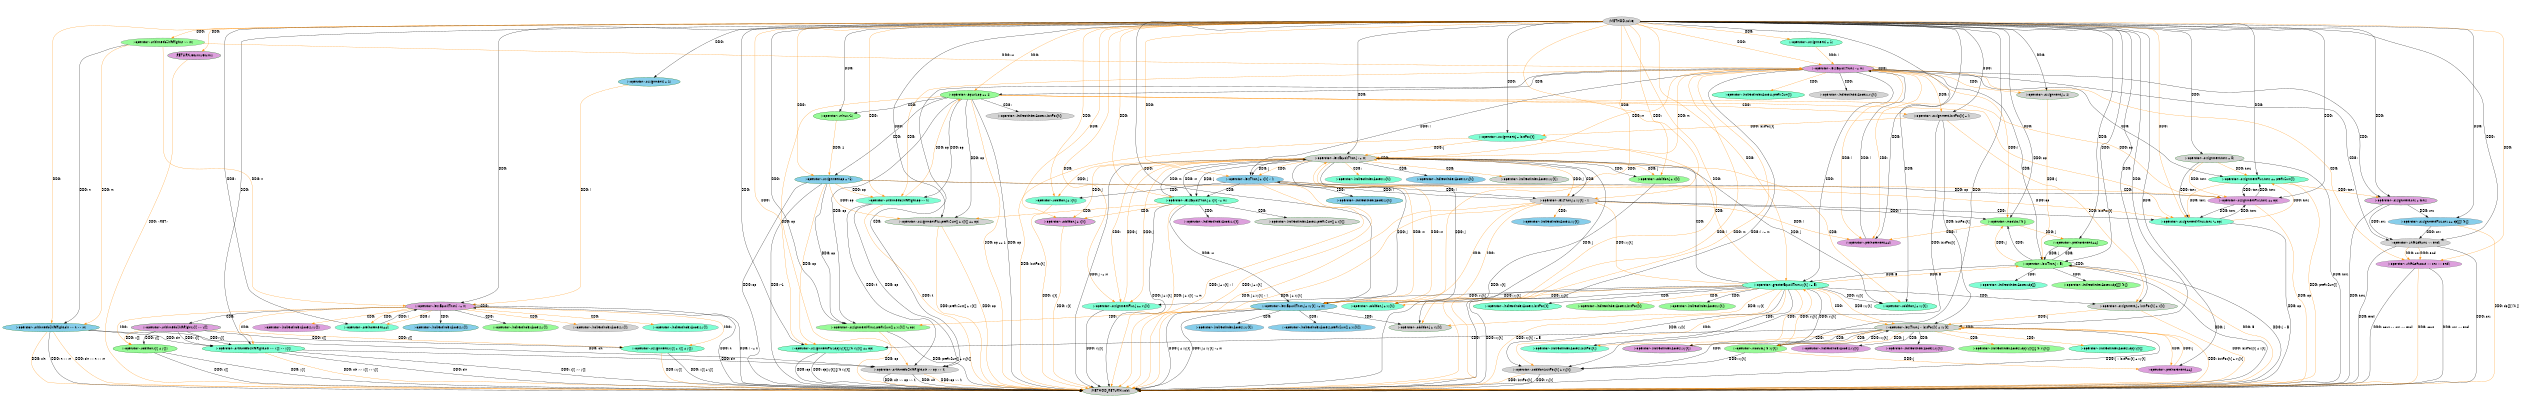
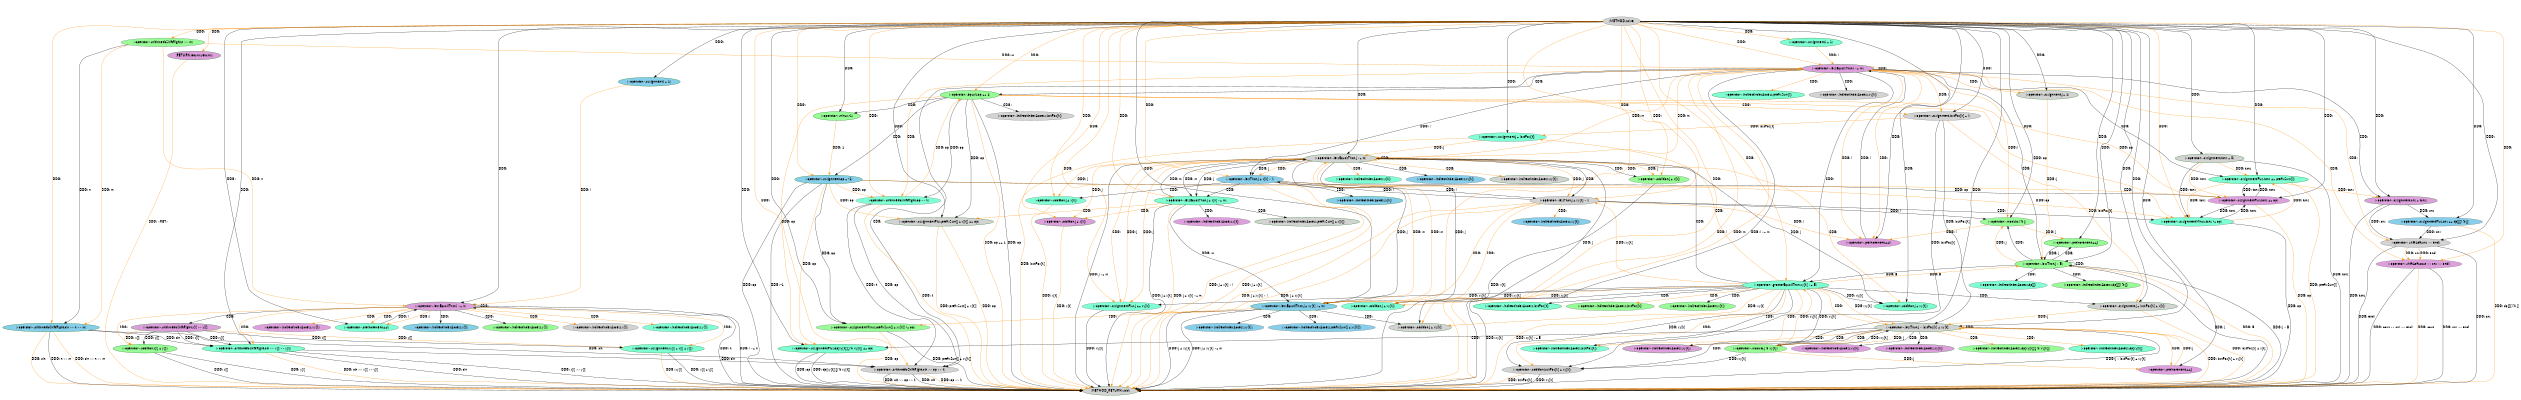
  digraph {
    fontname=Lato
    node [color=gray40 fillcolor=aquamarine fontname=Lato style=filled]
    edge [color=black fontname=Lato]
    n1 [fillcolor=lightgrey label="(METHOD,solve)"]
    n2 [color=darkgreen fillcolor=skyblue label="(<operator>.arithmeticShiftRight,cin >> n >> m)"]
    n3 [color=darkgreen fillcolor=lightgrey label="(<operator>.assignment,tans = 0)"]
    n4 [color=darkgreen fillcolor=plum label="(RETURN,return;,return;)"]
    n5 [color=darkgreen fillcolor=skyblue label="(<operator>.assignment,i = 1)"]
    n6 [color=darkgreen fillcolor=plum label="(<operator>.lessEqualsThan,i <= n)"]
    n7 [label="(<operator>.preIncrement,++i)"]
    n8 [color=darkgreen label="(<operator>.assignment,i = 1)"]
    n9 [color=darkgreen fillcolor=plum label="(<operator>.lessEqualsThan,i <= m)"]
    n10 [fillcolor=plum label="(<operator>.preIncrement,++i)"]
    n11 [fillcolor=palegreen label="(<operator>.arithmeticShiftRight,n >> m)"]
    n12 [color=darkgreen label="(<operator>.arithmeticShiftRight,cin >> x[i] >> y[i])"]
    n13 [fillcolor=lightgrey label="(<operator>.arithmeticShiftRight,cin >> op >> k)"]
    n14 [color=darkgreen label="(<operator>.assignmentPlus,tans += prefixSum[i])"]
    n15 [color=darkgreen fillcolor=plum label="(<operator>.assignment,ans = tans)"]
    n16 [fillcolor=plum label="(<operator>.shiftLeft,cout << ans << endl)"]
    n17 [color=darkgreen fillcolor=palegreen label="(<operator>.equals,op == 1)"]
    n18 [fillcolor=lightgrey label="(<operator>.assignment,lastPos[k] = i)"]
    n19 [color=darkgreen label="(<operator>.greaterEqualsThan,xy[k] >= B)"]
    n20 [color=darkgreen fillcolor=lightgrey label="(<operator>.assignment,j = 1)"]
    n21 [color=darkgreen fillcolor=palegreen label="(<operator>.lessThan,j < B)"]
    n22 [color=darkgreen fillcolor=palegreen label="(<operator>.preIncrement,++j)"]
    n23 [fillcolor=skyblue label="(<operator>.assignmentPlus,ans += dp[j][i % j])"]
    n24 [label="(<operator>.arithmeticShiftRight,op >> k)"]
    n25 [color=darkgreen fillcolor=skyblue label="(<operator>.assignment,op = -1)"]
    n26 [fillcolor=lightgrey label="(<operator>.shiftLeft,ans << endl)"]
    n27 [label="(<operator>.assignment,j = lastPos[k])"]
    n28 [color=darkgreen fillcolor=lightgrey label="(<operator>.lessEqualsThan,j <= m)"]
    n29 [label="(<operator>.assignmentPlus,j += xy[k])"]
    n30 [color=darkgreen fillcolor=palegreen label="(<operator>.minus,-1)"]
    n31 [color=darkgreen fillcolor=lightgrey label="(<operator>.assignment,j = lastPos[k] + x[k])"]
    n32 [color=darkgreen fillcolor=lightgrey label="(<operator>.lessThan,j < lastPos[k] + xy[k])"]
    n33 [fillcolor=plum label="(<operator>.preIncrement,++j)"]
    n34 [color=darkgreen label="(<operator>.assignmentPlus,dp[xy[k]][j % xy[k]] += op)"]
    n35 [fillcolor=palegreen label="(<operator>.modulo,i % j)"]
    n36 [fillcolor=skyblue label="(<operator>.lessThan,j + x[k] < i)"]
    n37 [fillcolor=plum label="(<operator>.assignmentPlus,tans += op)"]
    n38 [fillcolor=lightgrey label="(<operator>.lessThan,j + xy[k] < i)"]
    n39 [label="(<operator>.assignmentMinus,tans -= op)"]
    n40 [fillcolor=palegreen label="(<operator>.addition,j + x[k])"]
    n41 [color=darkgreen label="(<operator>.lessEqualsThan,j + x[k] <= m)"]
    n42 [color=darkgreen fillcolor=lightgrey label="(<operator>.assignmentPlus,prefixSum[j + x[k]] += op)"]
    n43 [color=darkgreen label="(<operator>.addition,j + xy[k])"]
    n44 [color=darkgreen fillcolor=skyblue label="(<operator>.lessEqualsThan,j + xy[k] <= m)"]
    n45 [fillcolor=palegreen label="(<operator>.assignmentMinus,prefixSum[j + xy[k]] -= op)"]
    n46 [fillcolor=palegreen label="(<operator>.modulo,j % xy[k])"]
    n47 [label="(<operator>.addition,j + x[k])"]
    n48 [label="(<operator>.addition,j + xy[k])"]
    n49 [color=darkgreen fillcolor=plum label="(<operator>.addition,j + x[k])"]
    n50 [color=darkgreen fillcolor=lightgrey label="(<operator>.addition,j + xy[k])"]
    n51 [color=darkgreen fillcolor=lightgrey label="(METHOD_RETURN,void)"]
    n52 [color=darkgreen label="(<operator>.assignment,xy[i] = x[i] + y[i])"]
    n53 [color=darkgreen fillcolor=plum label="(<operator>.arithmeticShiftRight,x[i] >> y[i])"]
    n54 [color=darkgreen fillcolor=palegreen label="(<operator>.addition,x[i] + y[i])"]
    n55 [fillcolor=plum label="(<operator>.indirectIndexAccess,xy[i])"]
    n56 [color=darkgreen fillcolor=skyblue label="(<operator>.indirectIndexAccess,x[i])"]
    n57 [fillcolor=palegreen label="(<operator>.indirectIndexAccess,y[i])"]
    n58 [fillcolor=lightgrey label="(<operator>.indirectIndexAccess,x[i])"]
    n59 [label="(<operator>.indirectIndexAccess,y[i])"]
    n60 [color=darkgreen label="(<operator>.indirectIndexAccess,prefixSum[i])"]
    n61 [fillcolor=lightgrey label="(<operator>.indirectIndexAccess,xy[k])"]
    n62 [fillcolor=lightgrey label="(<operator>.indirectIndexAccess,lastPos[k])"]
    n63 [fillcolor=lightgrey label="(<operator>.addition,lastPos[k] + xy[k])"]
    n64 [color=darkgreen label="(<operator>.indirectIndexAccess,lastPos[k])"]
    n65 [fillcolor=palegreen label="(<operator>.indirectIndexAccess,lastPos[k])"]
    n66 [fillcolor=palegreen label="(<operator>.indirectIndexAccess,x[k])"]
    n67 [label="(<operator>.indirectIndexAccess,lastPos[k])"]
    n68 [color=darkgreen fillcolor=plum label="(<operator>.indirectIndexAccess,xy[k])"]
    n69 [fillcolor=palegreen label="(<operator>.indirectIndexAccess,dp[j][i % j])"]
    n70 [label="(<operator>.indirectIndexAccess,dp[j])"]
    n71 [color=darkgreen fillcolor=lightgrey label="(<operator>.indirectIndexAccess,xy[k])"]
    n72 [label="(<operator>.indirectIndexAccess,x[k])"]
    n73 [fillcolor=skyblue label="(<operator>.indirectIndexAccess,xy[k])"]
    n74 [fillcolor=palegreen label="(<operator>.indirectIndexAccess,dp[xy[k]][j % xy[k]])"]
    n75 [color=darkgreen label="(<operator>.indirectIndexAccess,dp[xy[k]])"]
    n76 [fillcolor=plum label="(<operator>.indirectIndexAccess,xy[k])"]
    n77 [color=darkgreen fillcolor=plum label="(<operator>.indirectIndexAccess,xy[k])"]
    n78 [color=darkgreen fillcolor=skyblue label="(<operator>.indirectIndexAccess,x[k])"]
    n79 [fillcolor=skyblue label="(<operator>.indirectIndexAccess,xy[k])"]
    n80 [color=darkgreen fillcolor=lightgrey label="(<operator>.indirectIndexAccess,prefixSum[j + x[k]])"]
    n81 [fillcolor=plum label="(<operator>.indirectIndexAccess,x[k])"]
    n82 [fillcolor=skyblue label="(<operator>.indirectIndexAccess,prefixSum[j + xy[k]])"]
    n83 [fillcolor=skyblue label="(<operator>.indirectIndexAccess,xy[k])"]
    n1 -> n2 [color=darkorange label="DDG: "]
    n1 -> n3 [label="DDG: "]
    n1 -> n4 [color=darkorange label="DDG: "]
    n1 -> n5 [label="DDG: "]
    n1 -> n6 [label="DDG: "]
    n1 -> n7 [label="DDG: "]
    n1 -> n8 [color=darkorange label="DDG: "]
    n1 -> n9 [color=darkorange label="DDG: "]
    n1 -> n10 [label="DDG: "]
    n1 -> n11 [color=darkorange label="DDG: "]
    n1 -> n12 [label="DDG: "]
    n1 -> n13 [color=darkorange label="DDG: "]
    n1 -> n14 [label="DDG: "]
    n1 -> n15 [label="DDG: "]
    n1 -> n16 [color=darkorange label="DDG: "]
    n1 -> n17 [color=darkorange label="DDG: "]
    n1 -> n18 [label="DDG: "]
    n1 -> n19 [color=darkorange label="DDG: "]
    n1 -> n20 [label="DDG: "]
    n1 -> n21 [label="DDG: "]
    n1 -> n22 [label="DDG: "]
    n1 -> n23 [label="DDG: "]
    n1 -> n24 [color=darkorange label="DDG: "]
    n1 -> n25 [color=darkorange label="DDG: "]
    n1 -> n26 [label="DDG: "]
    n1 -> n27 [label="DDG: "]
    n1 -> n28 [label="DDG: "]
    n1 -> n29 [color=darkorange label="DDG: "]
    n1 -> n30 [label="DDG: "]
    n1 -> n31 [label="DDG: "]
    n1 -> n32 [label="DDG: "]
    n1 -> n33 [label="DDG: "]
    n1 -> n34 [label="DDG: "]
    n1 -> n35 [label="DDG: "]
    n1 -> n36 [color=darkorange label="DDG: "]
    n1 -> n37 [label="DDG: "]
    n1 -> n38 [color=darkorange label="DDG: "]
    n1 -> n39 [color=darkorange label="DDG: "]
    n1 -> n40 [color=darkorange label="DDG: "]
    n1 -> n41 [color=darkorange label="DDG: "]
    n1 -> n42 [label="DDG: "]
    n1 -> n43 [label="DDG: "]
    n1 -> n44 [label="DDG: "]
    n1 -> n45 [label="DDG: "]
    n1 -> n46 [label="DDG: "]
    n1 -> n47 [color=darkorange label="DDG: "]
    n1 -> n48 [color=darkorange label="DDG: "]
    n1 -> n49 [color=darkorange label="DDG: "]
    n1 -> n50 [color=darkorange label="DDG: "]
    n2 -> n12 [label="DDG: cin"]
    n2 -> n13 [label="DDG: cin"]
    n2 -> n51 [color=darkorange label="DDG: cin"]
    n2 -> n51 [label="DDG: n >> m"]
    n2 -> n51 [color=darkorange label="DDG: cin >> n >> m"]
    n3 -> n14 [color=darkorange label="DDG: tans"]
    n3 -> n37 [color=darkorange label="DDG: tans"]
    n3 -> n39 [label="DDG: tans"]
    n3 -> n51 [label="DDG: tans"]
    n4 -> n51 [color=darkorange label="DDG: <RET>"]
    n5 -> n6 [color=darkorange label="DDG: i"]
    n6 -> n6 [label="CDG: "]
    n6 -> n7 [color=darkorange label="DDG: i"]
    n6 -> n7 [color=darkorange label="CDG: "]
    n6 -> n12 [color=darkorange label="CDG: "]
    n6 -> n51 [label="DDG: n"]
    n6 -> n51 [label="DDG: i <= n"]
    n6 -> n52 [color=darkorange label="CDG: "]
    n6 -> n53 [label="CDG: "]
    n6 -> n54 [color=darkorange label="CDG: "]
    n6 -> n55 [color=darkorange label="CDG: "]
    n6 -> n56 [label="CDG: "]
    n6 -> n57 [label="CDG: "]
    n6 -> n58 [color=darkorange label="CDG: "]
    n6 -> n59 [color=darkorange label="CDG: "]
    n7 -> n6 [label="DDG: i"]
    n8 -> n9 [color=darkorange label="DDG: i"]
    n9 -> n9 [color=darkorange label="CDG: "]
    n9 -> n10 [color=darkorange label="DDG: i"]
    n9 -> n10 [color=darkorange label="CDG: "]
    n9 -> n13 [label="CDG: "]
    n9 -> n14 [label="CDG: "]
    n9 -> n15 [label="CDG: "]
    n9 -> n16 [color=darkorange label="CDG: "]
    n9 -> n17 [label="CDG: "]
    n9 -> n18 [color=darkorange label="DDG: i"]
    n9 -> n19 [label="CDG: "]
    n9 -> n20 [color=darkorange label="CDG: "]
    n9 -> n21 [label="CDG: "]
    n9 -> n24 [color=darkorange label="CDG: "]
-   n9 -> n26 [label="CDG: "]
+   n9 -> n26 [color=darkorange label="CDG: "]
    n9 -> n28 [color=darkorange label="DDG: m"]
    n9 -> n35 [color=darkorange label="DDG: i"]
    n9 -> n36 [label="DDG: i"]
    n9 -> n51 [color=darkorange label="DDG: i"]
    n9 -> n51 [color=darkorange label="DDG: m"]
    n9 -> n51 [label="DDG: i <= m"]
    n9 -> n60 [color=darkorange label="CDG: "]
    n9 -> n61 [label="CDG: "]
    n10 -> n9 [label="DDG: i"]
    n11 -> n2 [color=darkorange label="DDG: m"]
    n11 -> n2 [label="DDG: n"]
    n11 -> n6 [color=darkorange label="DDG: n"]
    n11 -> n9 [color=darkorange label="DDG: m"]
    n12 -> n13 [label="DDG: cin"]
    n12 -> n51 [label="DDG: cin"]
    n12 -> n51 [label="DDG: x[i] >> y[i]"]
    n12 -> n51 [color=darkorange label="DDG: cin >> x[i] >> y[i]"]
    n13 -> n51 [label="DDG: cin"]
    n13 -> n51 [color=darkorange label="DDG: op >> k"]
    n13 -> n51 [label="DDG: cin >> op >> k"]
    n14 -> n15 [color=darkorange label="DDG: tans"]
    n14 -> n37 [label="DDG: tans"]
    n14 -> n39 [color=darkorange label="DDG: tans"]
    n14 -> n51 [color=darkorange label="DDG: prefixSum[i]"]
    n15 -> n23 [label="DDG: ans"]
    n15 -> n26 [label="DDG: ans"]
    n15 -> n51 [label="DDG: tans"]
    n16 -> n51 [label="DDG: ans << endl"]
    n16 -> n51 [label="DDG: cout << ans << endl"]
    n16 -> n51 [color=darkorange label="DDG: cout"]
    n17 -> n18 [color=darkorange label="CDG: "]
    n17 -> n24 [label="DDG: op"]
    n17 -> n25 [label="CDG: "]
    n17 -> n30 [label="CDG: "]
    n17 -> n34 [color=darkorange label="DDG: op"]
    n17 -> n37 [color=darkorange label="DDG: op"]
    n17 -> n39 [color=darkorange label="DDG: op"]
    n17 -> n42 [label="DDG: op"]
-   n17 -> n45 [label="DDG: op"]
    n17 -> n51 [label="DDG: op"]
    n17 -> n51 [color=darkorange label="DDG: op == 1"]
    n17 -> n62 [label="CDG: "]
    n18 -> n27 [color=darkorange label="DDG: lastPos[k]"]
    n18 -> n31 [color=darkorange label="DDG: lastPos[k]"]
    n18 -> n32 [label="DDG: lastPos[k]"]
    n18 -> n63 [label="DDG: lastPos[k]"]
    n19 -> n21 [color=darkorange label="DDG: B"]
    n19 -> n27 [color=darkorange label="CDG: "]
    n19 -> n28 [label="CDG: "]
    n19 -> n29 [label="DDG: xy[k]"]
    n19 -> n31 [label="CDG: "]
    n19 -> n32 [color=darkorange label="DDG: xy[k]"]
    n19 -> n32 [color=darkorange label="CDG: "]
    n19 -> n38 [color=darkorange label="DDG: xy[k]"]
    n19 -> n43 [label="DDG: xy[k]"]
    n19 -> n44 [label="DDG: xy[k]"]
    n19 -> n46 [label="DDG: xy[k]"]
    n19 -> n48 [color=darkorange label="DDG: xy[k]"]
    n19 -> n50 [color=darkorange label="DDG: xy[k]"]
    n19 -> n51 [label="DDG: xy[k]"]
    n19 -> n51 [color=darkorange label="DDG: xy[k] >= B"]
    n19 -> n63 [label="DDG: xy[k]"]
    n19 -> n63 [color=darkorange label="CDG: "]
    n19 -> n64 [label="CDG: "]
    n19 -> n65 [color=darkorange label="CDG: "]
    n19 -> n66 [label="CDG: "]
    n19 -> n67 [label="CDG: "]
    n19 -> n68 [color=darkorange label="CDG: "]
    n20 -> n21 [color=darkorange label="DDG: j"]
    n21 -> n19 [label="DDG: B"]
    n21 -> n21 [label="CDG: "]
    n21 -> n22 [label="CDG: "]
    n21 -> n35 [color=darkorange label="DDG: j"]
    n21 -> n35 [label="CDG: "]
    n21 -> n51 [label="DDG: j"]
    n21 -> n51 [color=darkorange label="DDG: B"]
    n21 -> n51 [label="DDG: j < B"]
    n21 -> n69 [label="CDG: "]
    n21 -> n70 [label="CDG: "]
    n22 -> n21 [label="DDG: j"]
    n23 -> n26 [label="DDG: ans"]
    n23 -> n51 [color=darkorange label="DDG: dp[j][i % j]"]
    n24 -> n13 [label="DDG: k"]
    n24 -> n13 [label="DDG: op"]
    n24 -> n17 [color=darkorange label="DDG: op"]
    n24 -> n51 [color=darkorange label="DDG: k"]
    n25 -> n24 [color=darkorange label="DDG: op"]
    n25 -> n34 [color=darkorange label="DDG: op"]
    n25 -> n37 [label="DDG: op"]
    n25 -> n39 [color=darkorange label="DDG: op"]
    n25 -> n42 [color=darkorange label="DDG: op"]
    n25 -> n45 [label="DDG: op"]
    n25 -> n51 [label="DDG: op"]
    n25 -> n51 [label="DDG: -1"]
    n26 -> n16 [color=darkorange label="DDG: ans"]
    n26 -> n16 [color=darkorange label="DDG: endl"]
    n26 -> n51 [label="DDG: ans"]
    n26 -> n51 [label="DDG: endl"]
    n27 -> n28 [color=darkorange label="DDG: j"]
    n27 -> n51 [color=darkorange label="DDG: lastPos[k]"]
    n28 -> n9 [color=darkorange label="DDG: m"]
    n28 -> n28 [color=darkorange label="CDG: "]
    n28 -> n29 [color=darkorange label="DDG: j"]
    n28 -> n29 [color=darkorange label="CDG: "]
    n28 -> n36 [label="DDG: j"]
    n28 -> n36 [color=darkorange label="CDG: "]
    n28 -> n38 [color=darkorange label="DDG: j"]
    n28 -> n38 [label="CDG: "]
    n28 -> n40 [color=darkorange label="DDG: j"]
    n28 -> n40 [label="CDG: "]
    n28 -> n41 [label="DDG: j"]
    n28 -> n41 [label="DDG: m"]
    n28 -> n43 [label="DDG: j"]
    n28 -> n43 [color=darkorange label="CDG: "]
    n28 -> n44 [label="DDG: j"]
    n28 -> n44 [color=darkorange label="DDG: m"]
    n28 -> n47 [color=darkorange label="DDG: j"]
    n28 -> n48 [label="DDG: j"]
    n28 -> n49 [color=darkorange label="DDG: j"]
    n28 -> n50 [label="DDG: j"]
    n28 -> n51 [label="DDG: j <= m"]
    n28 -> n71 [color=darkorange label="CDG: "]
    n28 -> n72 [color=darkorange label="CDG: "]
    n28 -> n73 [label="CDG: "]
    n29 -> n28 [color=darkorange label="DDG: j"]
    n29 -> n51 [label="DDG: xy[k]"]
    n30 -> n25 [color=darkorange label="DDG: 1"]
    n31 -> n32 [color=darkorange label="DDG: j"]
    n31 -> n51 [color=darkorange label="DDG: lastPos[k] + x[k]"]
    n32 -> n32 [color=darkorange label="CDG: "]
    n32 -> n33 [color=darkorange label="CDG: "]
    n32 -> n34 [label="CDG: "]
    n32 -> n46 [color=darkorange label="DDG: j"]
    n32 -> n46 [color=darkorange label="CDG: "]
    n32 -> n51 [color=darkorange label="DDG: lastPos[k] + xy[k]"]
    n32 -> n51 [label="DDG: j < lastPos[k] + xy[k]"]
    n32 -> n63 [label="CDG: "]
    n32 -> n67 [color=darkorange label="CDG: "]
    n32 -> n68 [label="CDG: "]
    n32 -> n74 [color=darkorange label="CDG: "]
    n32 -> n75 [color=darkorange label="CDG: "]
    n32 -> n76 [label="CDG: "]
    n32 -> n77 [label="CDG: "]
    n33 -> n32 [color=darkorange label="DDG: j"]
    n34 -> n51 [label="DDG: dp[xy[k]][j % xy[k]]"]
    n34 -> n51 [label="DDG: op"]
    n35 -> n10 [color=darkorange label="DDG: i"]
    n35 -> n22 [color=darkorange label="DDG: j"]
    n36 -> n37 [color=darkorange label="CDG: "]
    n36 -> n38 [label="DDG: i"]
    n36 -> n41 [label="CDG: "]
    n36 -> n47 [label="CDG: "]
    n36 -> n51 [color=darkorange label="DDG: j + x[k]"]
    n36 -> n51 [color=darkorange label="DDG: j + x[k] < i"]
    n36 -> n78 [label="CDG: "]
    n37 -> n14 [label="DDG: tans"]
    n37 -> n39 [label="DDG: tans"]
    n37 -> n51 [color=darkorange label="DDG: op"]
    n38 -> n10 [color=darkorange label="DDG: i"]
    n38 -> n35 [label="DDG: i"]
    n38 -> n36 [label="DDG: i"]
    n38 -> n39 [label="CDG: "]
    n38 -> n44 [color=darkorange label="CDG: "]
    n38 -> n48 [color=darkorange label="CDG: "]
    n38 -> n51 [color=darkorange label="DDG: j + xy[k]"]
    n38 -> n51 [color=darkorange label="DDG: j + xy[k] < i"]
    n38 -> n79 [color=darkorange label="CDG: "]
    n39 -> n14 [color=darkorange label="DDG: tans"]
    n39 -> n37 [label="DDG: tans"]
    n39 -> n51 [label="DDG: op"]
    n40 -> n51 [label="DDG: x[k]"]
    n41 -> n28 [label="DDG: m"]
    n41 -> n42 [color=darkorange label="CDG: "]
    n41 -> n44 [label="DDG: m"]
    n41 -> n49 [color=darkorange label="CDG: "]
    n41 -> n51 [label="DDG: j + x[k]"]
    n41 -> n51 [color=darkorange label="DDG: j + x[k] <= m"]
    n41 -> n80 [label="CDG: "]
    n41 -> n81 [label="CDG: "]
    n42 -> n51 [color=darkorange label="DDG: prefixSum[j + x[k]]"]
    n42 -> n51 [color=darkorange label="DDG: op"]
    n44 -> n28 [color=darkorange label="DDG: m"]
    n44 -> n45 [color=darkorange label="CDG: "]
    n44 -> n50 [label="CDG: "]
    n44 -> n51 [label="DDG: j + xy[k]"]
    n44 -> n51 [label="DDG: j + xy[k] <= m"]
    n44 -> n82 [label="CDG: "]
    n44 -> n83 [label="CDG: "]
    n45 -> n51 [label="DDG: prefixSum[j + xy[k]]"]
    n45 -> n51 [color=darkorange label="DDG: op"]
    n46 -> n19 [color=darkorange label="DDG: xy[k]"]
    n46 -> n32 [label="DDG: xy[k]"]
    n46 -> n33 [color=darkorange label="DDG: j"]
    n46 -> n63 [label="DDG: xy[k]"]
    n47 -> n51 [color=darkorange label="DDG: x[k]"]
    n49 -> n51 [color=darkorange label="DDG: x[k]"]
    n52 -> n51 [color=darkorange label="DDG: xy[i]"]
    n52 -> n51 [label="DDG: x[i] + y[i]"]
    n53 -> n12 [label="DDG: y[i]"]
    n53 -> n12 [label="DDG: x[i]"]
    n53 -> n52 [color=darkorange label="DDG: y[i]"]
    n53 -> n52 [label="DDG: x[i]"]
    n53 -> n54 [color=darkorange label="DDG: x[i]"]
    n53 -> n54 [label="DDG: y[i]"]
    n54 -> n51 [label="DDG: x[i]"]
    n54 -> n51 [label="DDG: y[i]"]
    n63 -> n51 [color=darkorange label="DDG: lastPos[k]"]
    n63 -> n51 [label="DDG: xy[k]"]
  }
